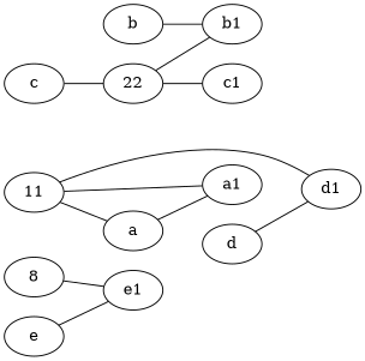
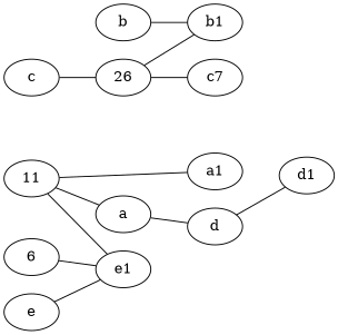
  graph {
    rankdir=LR
    node [labelfontsize=50]
    11
    d1
    a1
    a
-   6 [label=8]
+   6
    e1
-   22
+   22 [label=26]
    b1
-   c1
+   c1 [label=c7]
    d
    b
    e
    c
-   11 -- d1
+   11 -- e1
    11 -- a1
    11 -- a
-   a -- a1
+   a -- d
    6 -- e1
    22 -- b1
    22 -- c1
    d -- d1
    b -- b1
    e -- e1
    c -- 22
  }
